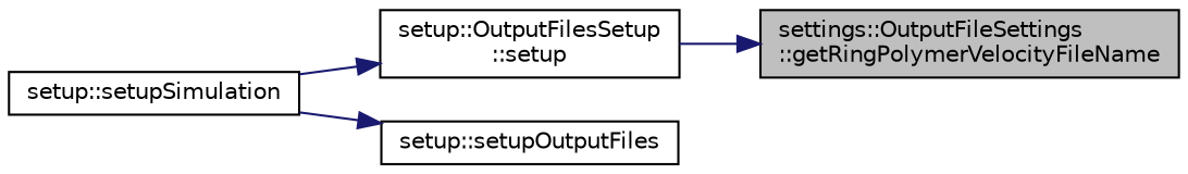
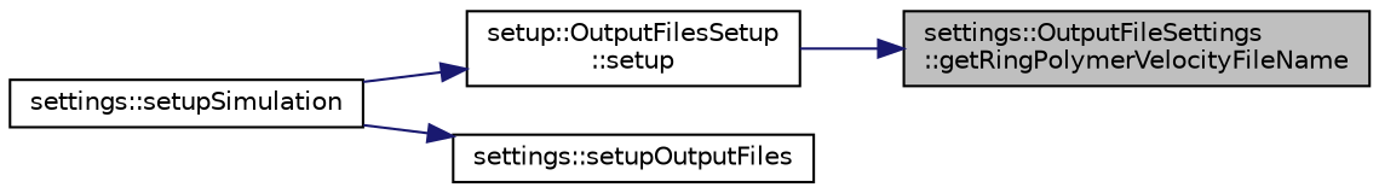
  digraph {
    rankdir=RL
    node [color=black fillcolor=white fontname=Helvetica fontsize=10 shape=record style=filled]
    edge [color=midnightblue dir=back fontname=Helvetica fontsize=10 labelfontname=Helvetica labelfontsize=10 style=solid]
    n1 [fillcolor=grey75 fontcolor=black height=0.2 label="settings::OutputFileSettings\l::getRingPolymerVelocityFileName" width=0.4]
    n2 [height=0.2 label="setup::OutputFilesSetup\l::setup" width=0.4]
-   n3 [height=0.2 label="setup::setupSimulation" width=0.4]
-   n4 [height=0.2 label="setup::setupOutputFiles" width=0.4]
+   n3 [height=0.2 label="settings::setupSimulation" width=0.4]
+   n4 [height=0.2 label="settings::setupOutputFiles" width=0.4]
    n1 -> n2
    n2 -> n3
    n4 -> n3
  }
